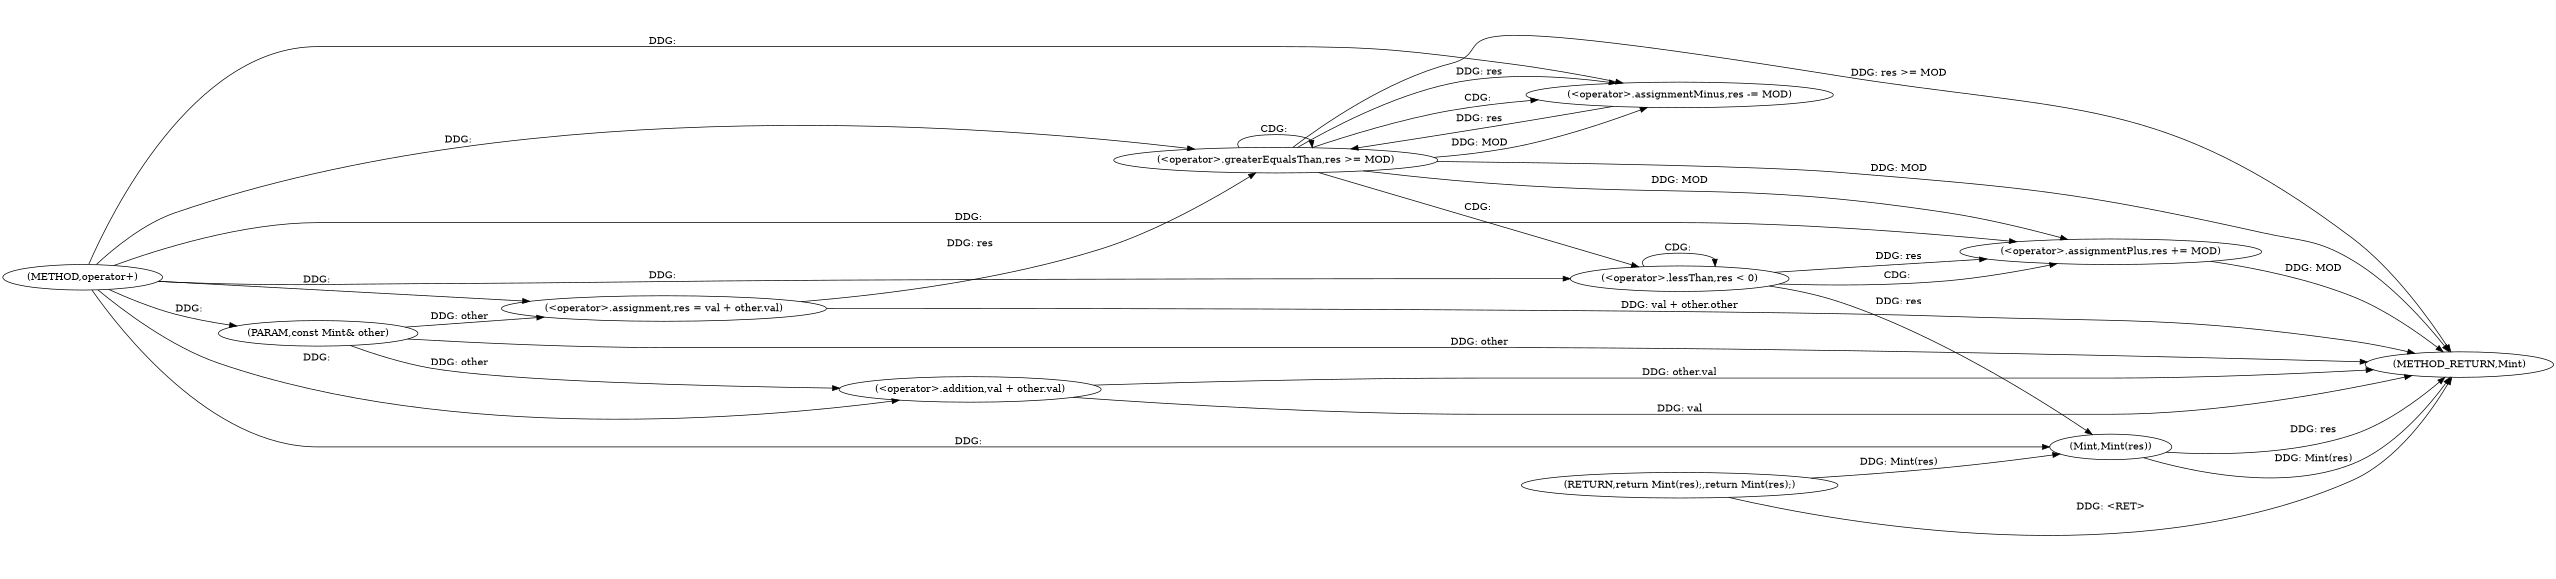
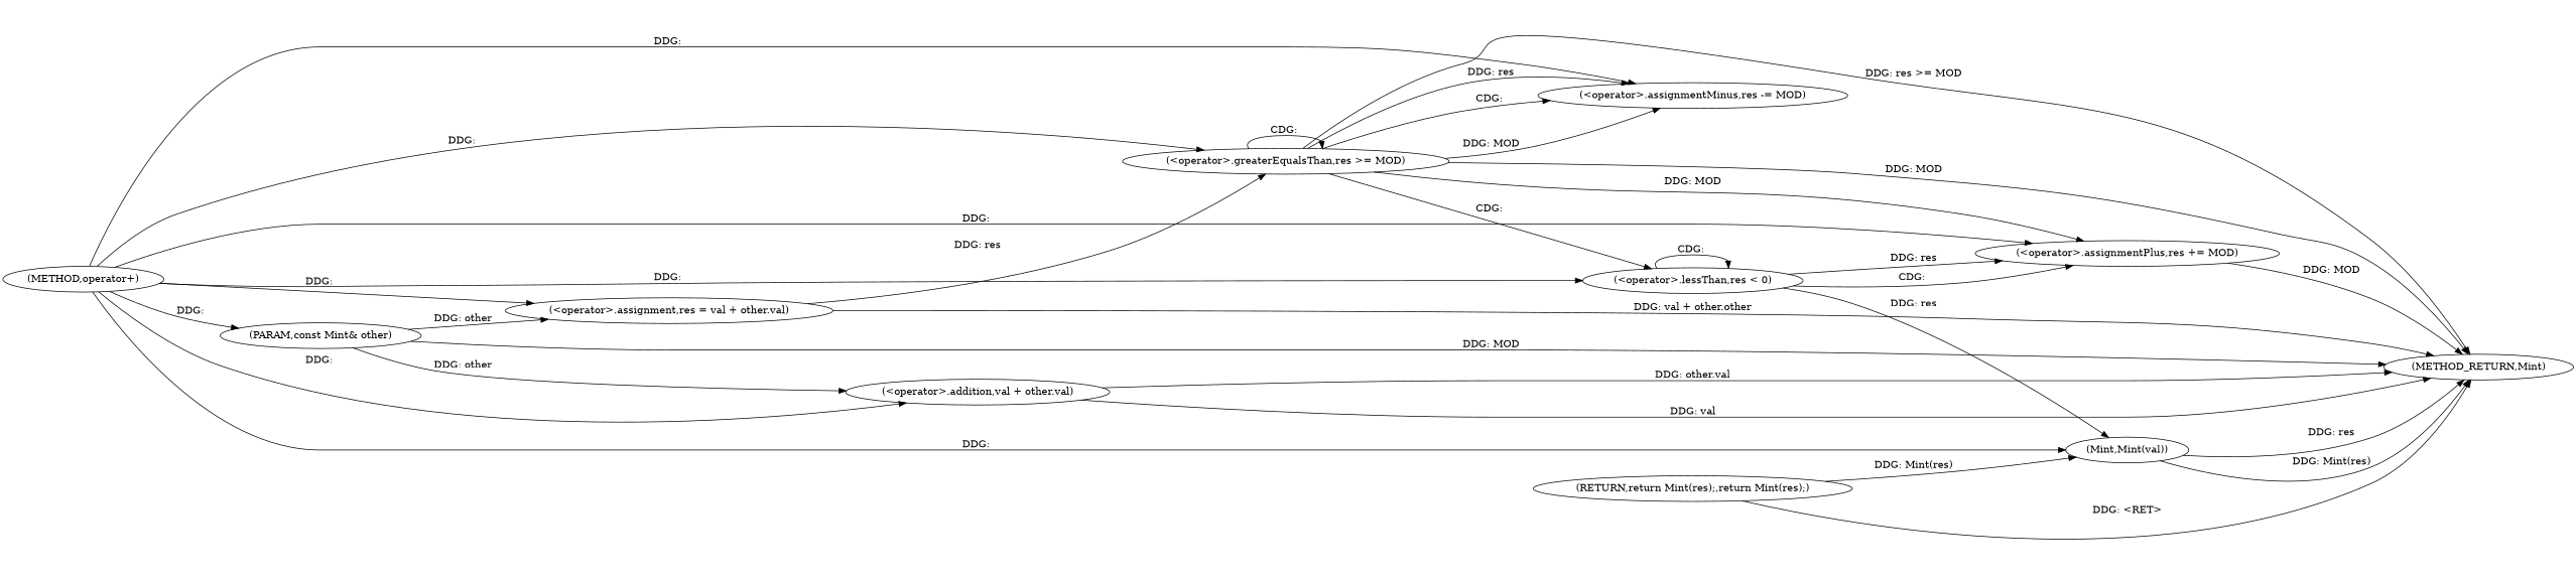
  digraph {
    rankdir=LR
    n1 [label="(METHOD,operator+)"]
    n2 [label="(PARAM,const Mint& other)"]
    n3 [label="(<operator>.assignment,res = val + other.val)"]
    n4 [label="(<operator>.greaterEqualsThan,res >= MOD)"]
    n5 [label="(<operator>.assignmentMinus,res -= MOD)"]
    n6 [label="(<operator>.lessThan,res < 0)"]
    n7 [label="(<operator>.assignmentPlus,res += MOD)"]
-   n8 [label="(Mint,Mint(res))"]
+   n8 [label="(Mint,Mint(val))"]
    n9 [label="(<operator>.addition,val + other.val)"]
    n10 [label="(METHOD_RETURN,Mint)"]
    n11 [label="(RETURN,return Mint(res);,return Mint(res);)"]
    n1 -> n2 [label="DDG: "]
    n1 -> n3 [label="DDG: "]
    n1 -> n4 [label="DDG: "]
    n1 -> n5 [label="DDG: "]
    n1 -> n6 [label="DDG: "]
    n1 -> n7 [label="DDG: "]
    n1 -> n8 [label="DDG: "]
    n1 -> n9 [label="DDG: "]
    n2 -> n3 [label="DDG: other"]
    n2 -> n9 [label="DDG: other"]
-   n2 -> n10 [label="DDG: other"]
+   n2 -> n10 [label="DDG: MOD"]
    n3 -> n4 [label="DDG: res"]
    n3 -> n10 [label="DDG: val + other.other"]
    n4 -> n4 [label="CDG: "]
    n4 -> n5 [label="DDG: MOD"]
    n4 -> n5 [label="DDG: res"]
    n4 -> n5 [label="CDG: "]
    n4 -> n6 [label="CDG: "]
    n4 -> n7 [label="DDG: MOD"]
    n4 -> n10 [label="DDG: MOD"]
    n4 -> n10 [label="DDG: res >= MOD"]
-   n5 -> n4 [label="DDG: res"]
    n6 -> n6 [label="CDG: "]
    n6 -> n7 [label="DDG: res"]
    n6 -> n7 [label="CDG: "]
    n6 -> n8 [label="DDG: res"]
    n7 -> n10 [label="DDG: MOD"]
    n8 -> n10 [label="DDG: res"]
    n8 -> n10 [label="DDG: Mint(res)"]
    n9 -> n10 [label="DDG: other.val"]
    n9 -> n10 [label="DDG: val"]
    n11 -> n8 [label="DDG: Mint(res)"]
    n11 -> n10 [label="DDG: <RET>"]
  }
